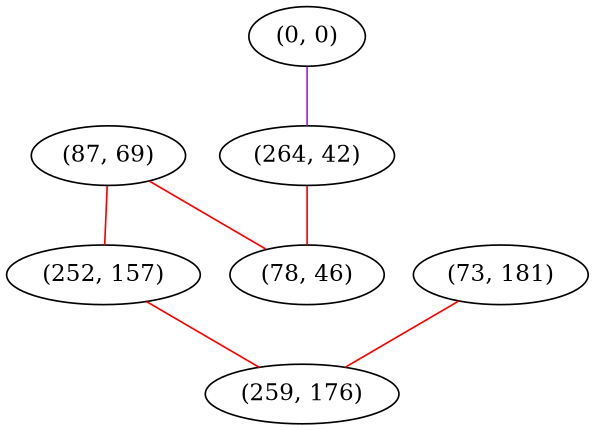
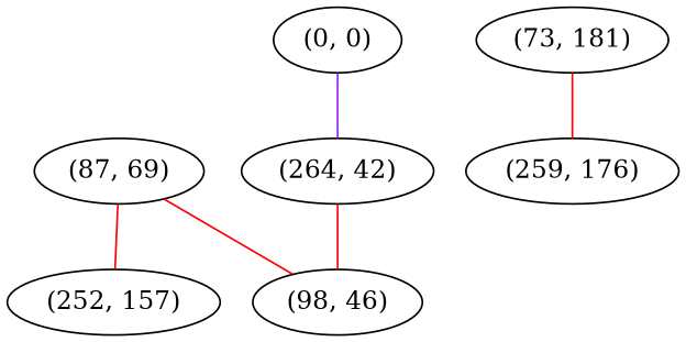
  graph {
    edge [color=red weight=1]
    "(87, 69)"
    "(252, 157)"
-   "(78, 46)"
+   "(78, 46)" [label="(98, 46)"]
    "(259, 176)"
    "(73, 181)"
    "(264, 42)"
    "(0, 0)"
    "(87, 69)" -- "(252, 157)"
    "(87, 69)" -- "(78, 46)"
-   "(252, 157)" -- "(259, 176)"
    "(73, 181)" -- "(259, 176)"
    "(264, 42)" -- "(78, 46)"
    "(0, 0)" -- "(264, 42)" [color=purple weight=4]
  }
